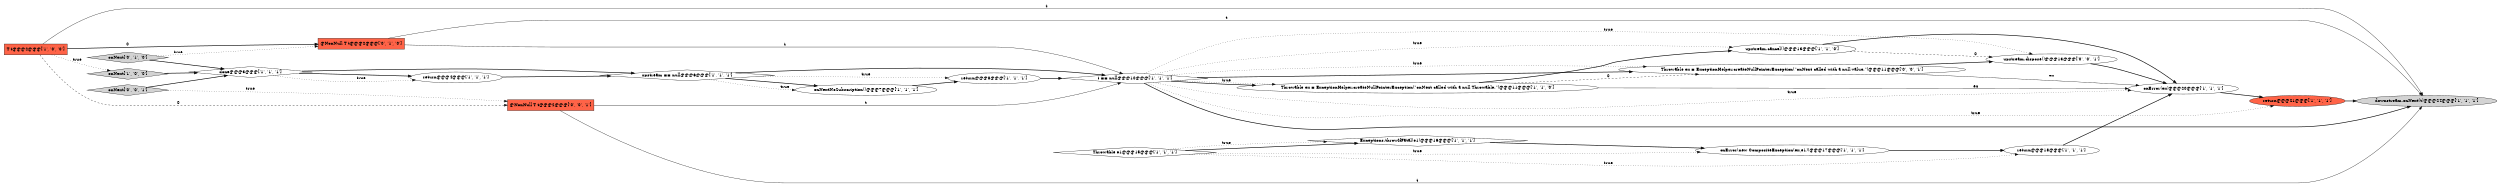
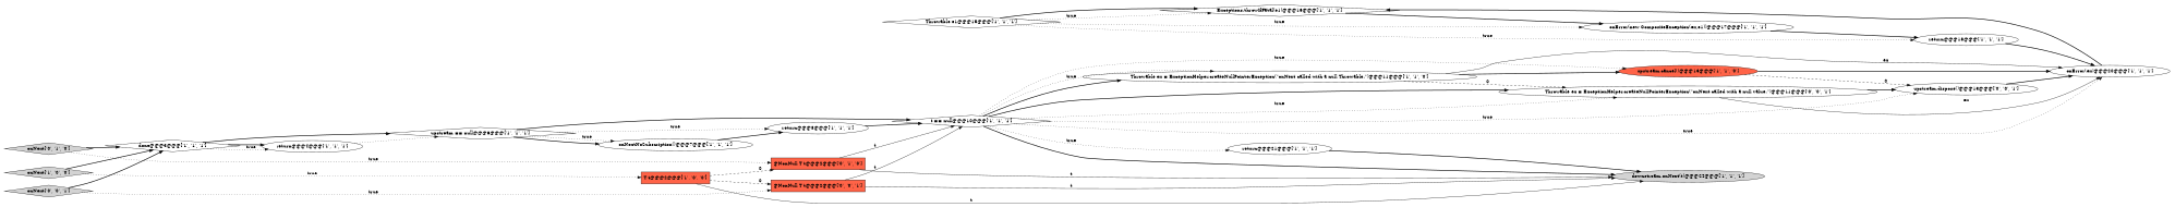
  digraph {
    rankdir=LR
    node [fillcolor=white shape=ellipse style=filled]
    edge [style=bold]
    n1 [label="Throwable e1@@@15@@@['1', '1', '1']" shape=diamond]
    n2 [label="Exceptions.throwIfFatal(e1)@@@16@@@['1', '1', '1']" shape=diamond]
    n3 [label="return@@@18@@@['1', '1', '1']"]
    n4 [label="onError(new CompositeException(ex,e1))@@@17@@@['1', '1', '1']"]
    n5 [label="onError(ex)@@@20@@@['1', '1', '1']"]
-   n6 [fillcolor=tomato label="return@@@21@@@['1', '1', '1']"]
+   n6 [label="return@@@21@@@['1', '1', '1']"]
    n7 [label="Throwable ex = ExceptionHelper.createNullPointerException(\"onNext called with a null value.\")@@@11@@@['0', '0', '1']"]
    n8 [label="upstream.dispose()@@@13@@@['0', '0', '1']"]
    n9 [fillcolor=lightgray label="downstream.onNext(t)@@@24@@@['1', '1', '1']"]
    n10 [fillcolor=lightgray label="onNext['1', '0', '0']" shape=diamond]
    n11 [label="done@@@3@@@['1', '1', '1']" shape=diamond]
    n12 [fillcolor=tomato label="T t@@@2@@@['1', '0', '0']" shape=box]
    n13 [label="upstream == null@@@6@@@['1', '1', '1']" shape=diamond]
    n14 [label="return@@@4@@@['1', '1', '1']"]
    n15 [fillcolor=tomato label="@NonNull T t@@@2@@@['0', '1', '0']" shape=box]
    n16 [fillcolor=tomato label="@NonNull T t@@@2@@@['0', '0', '1']" shape=box]
    n17 [label="return@@@8@@@['1', '1', '1']"]
    n18 [label="t == null@@@10@@@['1', '1', '1']" shape=diamond]
    n19 [label="onNextNoSubscription()@@@7@@@['1', '1', '1']"]
-   n20 [label="upstream.cancel()@@@13@@@['1', '1', '0']"]
+   n20 [fillcolor=tomato label="upstream.cancel()@@@13@@@['1', '1', '0']"]
    n21 [label="Throwable ex = ExceptionHelper.createNullPointerException(\"onNext called with a null Throwable.\")@@@11@@@['1', '1', '0']"]
    n22 [fillcolor=lightgray label="onNext['0', '1', '0']" shape=diamond]
    n23 [fillcolor=lightgray label="onNext['0', '0', '1']" shape=diamond]
    n1 -> n2
    n1 -> n2 [label=true style=dotted]
    n1 -> n3 [label=true style=dotted]
    n1 -> n4 [label=true style=dotted]
    n2 -> n4
    n3 -> n5
    n4 -> n3
-   n5 -> n6
+   n5 -> n2
    n6 -> n9
    n7 -> n5 [label=ex style=solid]
    n7 -> n8
    n8 -> n5
    n10 -> n11
-   n12 -> n10 [label=true style=dotted]
+   n10 -> n12 [label=true style=dotted]
    n11 -> n13
    n11 -> n14 [label=true style=dotted]
    n11 -> n14
    n12 -> n9 [label=t style=solid]
-   n12 -> n15 [label=0]
+   n12 -> n15 [label=0 style=dashed]
    n12 -> n16 [label=0 style=dashed]
    n13 -> n17 [label=true style=dotted]
    n13 -> n18
    n13 -> n19
    n13 -> n19 [label=true style=dotted]
-   n14 -> n13
+   n14 -> n13 [style=dotted]
    n15 -> n9 [label=t style=solid]
    n15 -> n18 [label=t style=solid]
    n16 -> n9 [label=t style=solid]
    n16 -> n18 [label=t style=solid]
    n17 -> n18
    n18 -> n5 [label=true style=dotted]
    n18 -> n6 [label=true style=dotted]
    n18 -> n7
    n18 -> n7 [label=true style=dotted]
    n18 -> n8 [label=true style=dotted]
    n18 -> n9
    n18 -> n20 [label=true style=dotted]
    n18 -> n21 [label=true style=dotted]
    n18 -> n21
    n19 -> n17
    n20 -> n5
    n20 -> n8 [label=0 style=dashed]
    n21 -> n5 [label=ex style=solid]
    n21 -> n7 [label=0 style=dashed]
    n21 -> n20
    n22 -> n11
    n22 -> n15 [label=true style=dotted]
    n23 -> n11
    n23 -> n16 [label=true style=dotted]
  }
